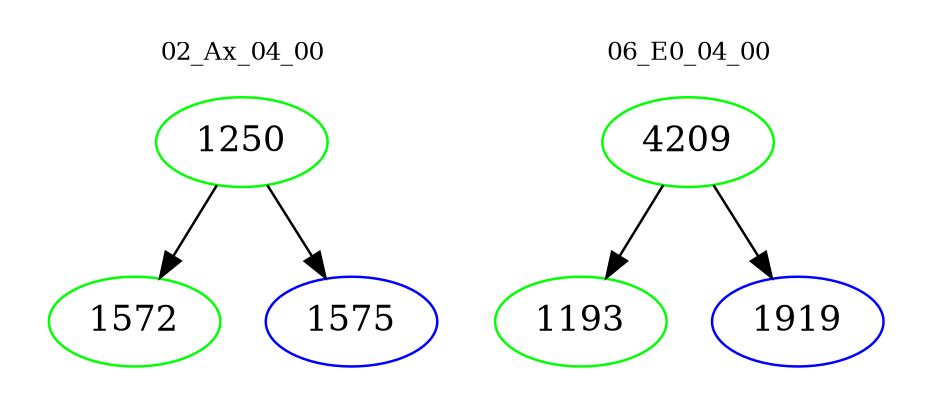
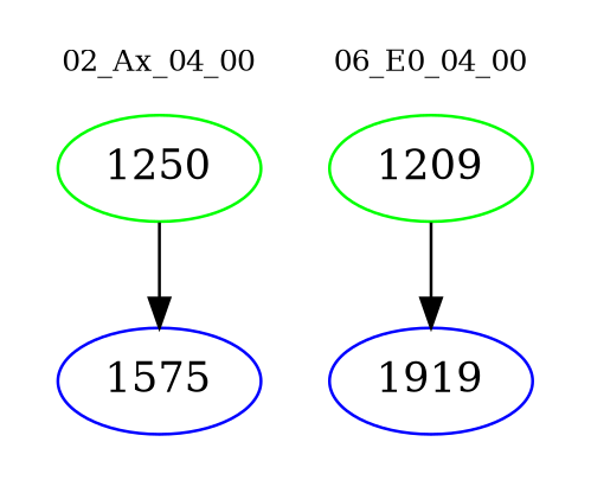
  digraph {
    node [color=green]
    edge [color=black]
    n1 [label=1250]
-   n2 [label=1572]
    n3 [color=blue label=1575]
-   n4 [label=4209]
-   n5 [label=1193]
+   n4 [label=1209]
    n6 [color=blue label=1919]
    subgraph cluster_1 {
      color=white
      fontsize=10
      label="02_Ax_04_00"
      n1
-     n2
      n3
    }
    subgraph cluster_2 {
      color=white
      fontsize=10
      label="06_E0_04_00"
      n4
-     n5
      n6
    }
-   n1 -> n2
    n1 -> n3
-   n4 -> n5
    n4 -> n6
  }
